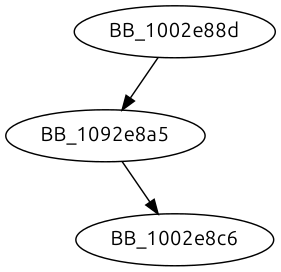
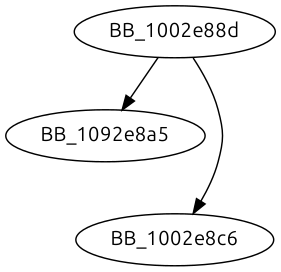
  digraph {
    fontname=Ubuntu
    node [fontname=Ubuntu]
    edge [fontname=Ubuntu]
    n1 [label=BB_1092e8a5]
    BB_1002e88d
    BB_1002e8c6
-   n1 -> BB_1002e8c6
+   BB_1002e88d -> BB_1002e8c6
    BB_1002e88d -> n1
  }
